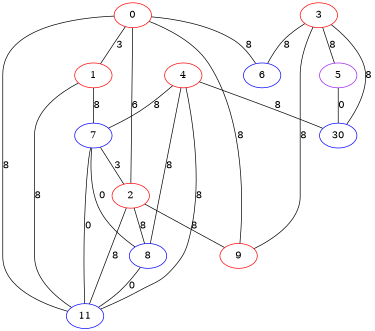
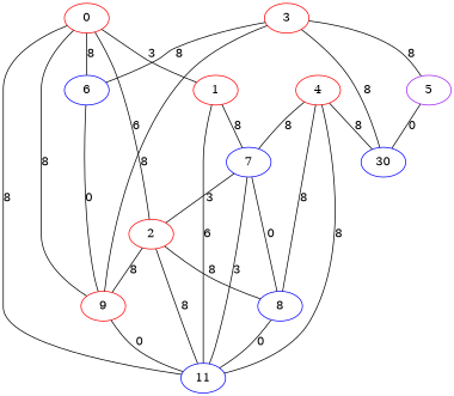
  graph {
    node [color=red weight=3]
    0 [weight=1]
    1 [weight=1]
    2 [weight=1]
    6 [color=blue]
    9
    11 [color=blue]
    7 [color=blue]
    8 [color=blue]
    3 [weight=1]
    5 [color=purple weight=4]
    n11 [color=blue label=30]
    4 [weight=1]
    0 -- 1 [label=3]
    0 -- 2 [label=6]
    0 -- 6 [label=8]
    0 -- 9 [label=8]
    0 -- 11 [label=8]
-   1 -- 11 [label=8]
+   1 -- 11 [label=6]
    1 -- 7 [label=8]
    2 -- 9 [label=8]
    2 -- 11 [label=8]
    2 -- 8 [label=8]
+   6 -- 9 [label=0]
+   9 -- 11 [label=0]
    7 -- 2 [label=3]
-   7 -- 11 [label=0]
+   7 -- 11 [label=3]
    7 -- 8 [label=0]
    8 -- 11 [label=0]
    3 -- 6 [label=8]
    3 -- 9 [label=8]
    3 -- 5 [label=8]
    3 -- n11 [label=8]
    5 -- n11 [label=0]
    4 -- 11 [label=8]
    4 -- 7 [label=8]
    4 -- 8 [label=8]
    4 -- n11 [label=8]
  }
